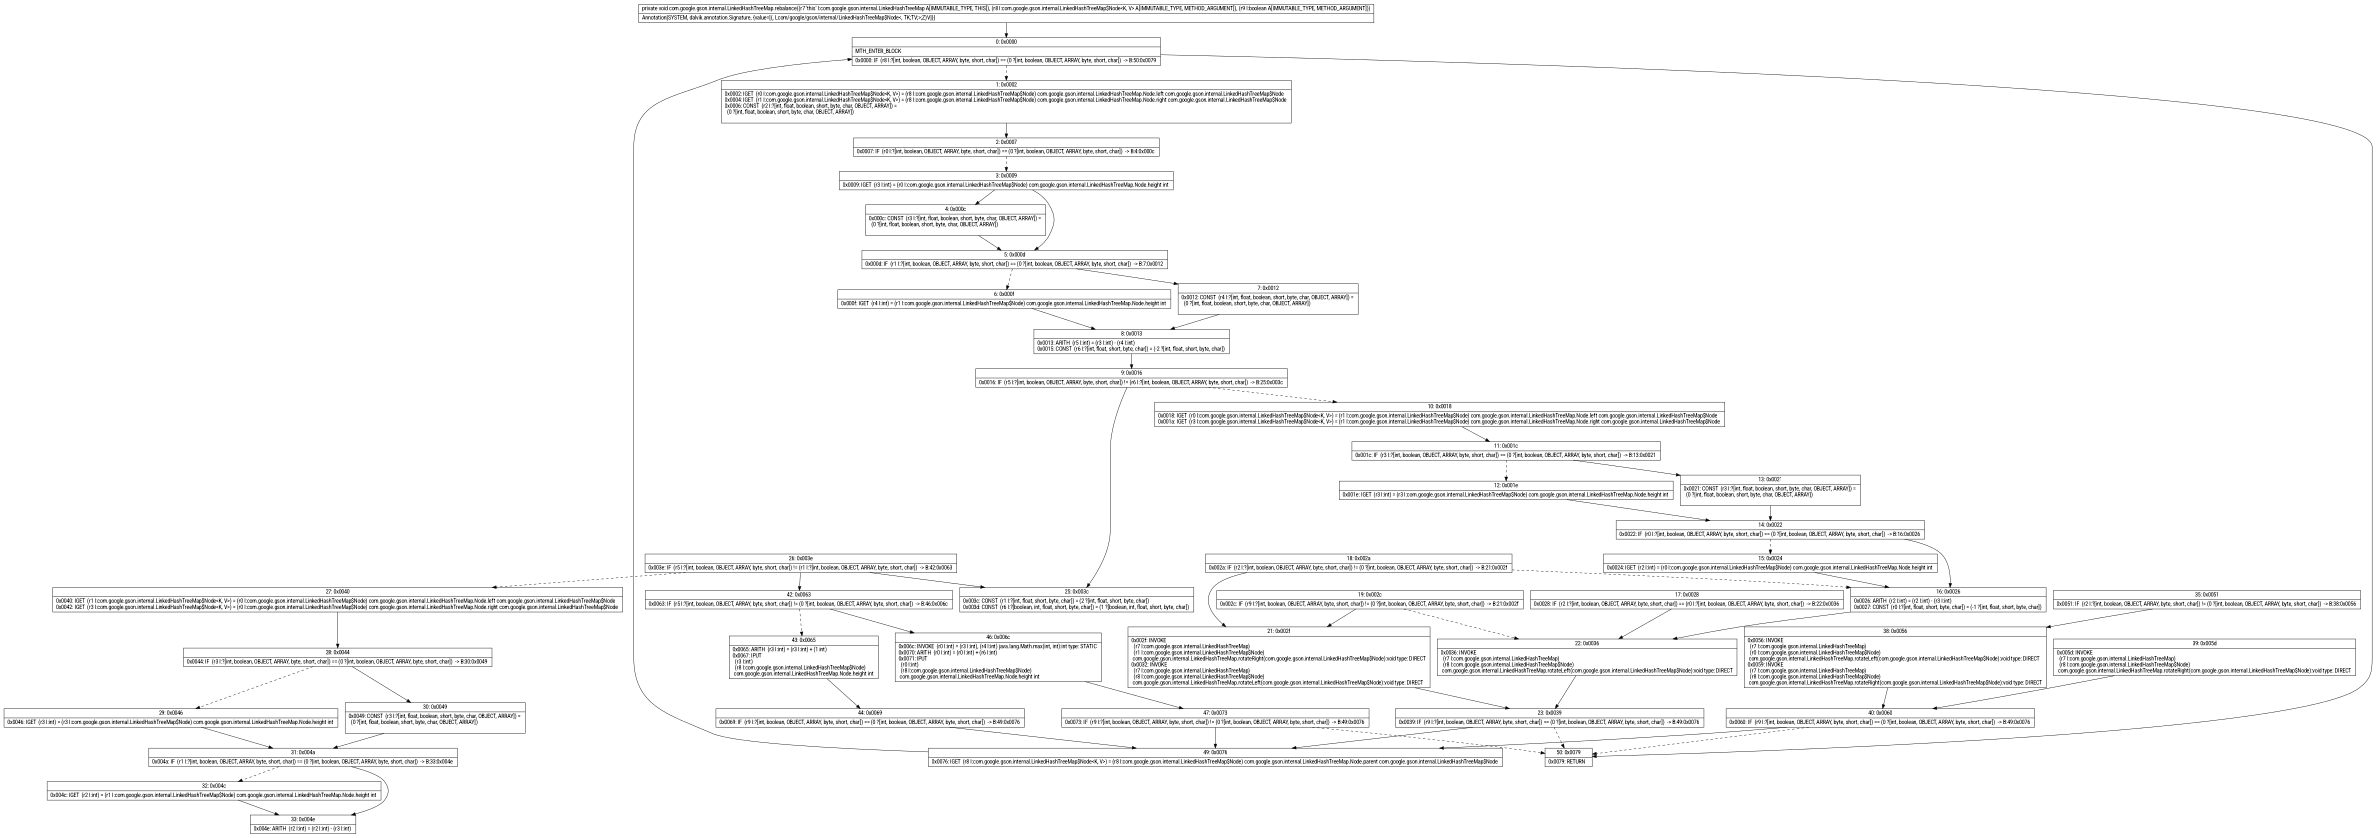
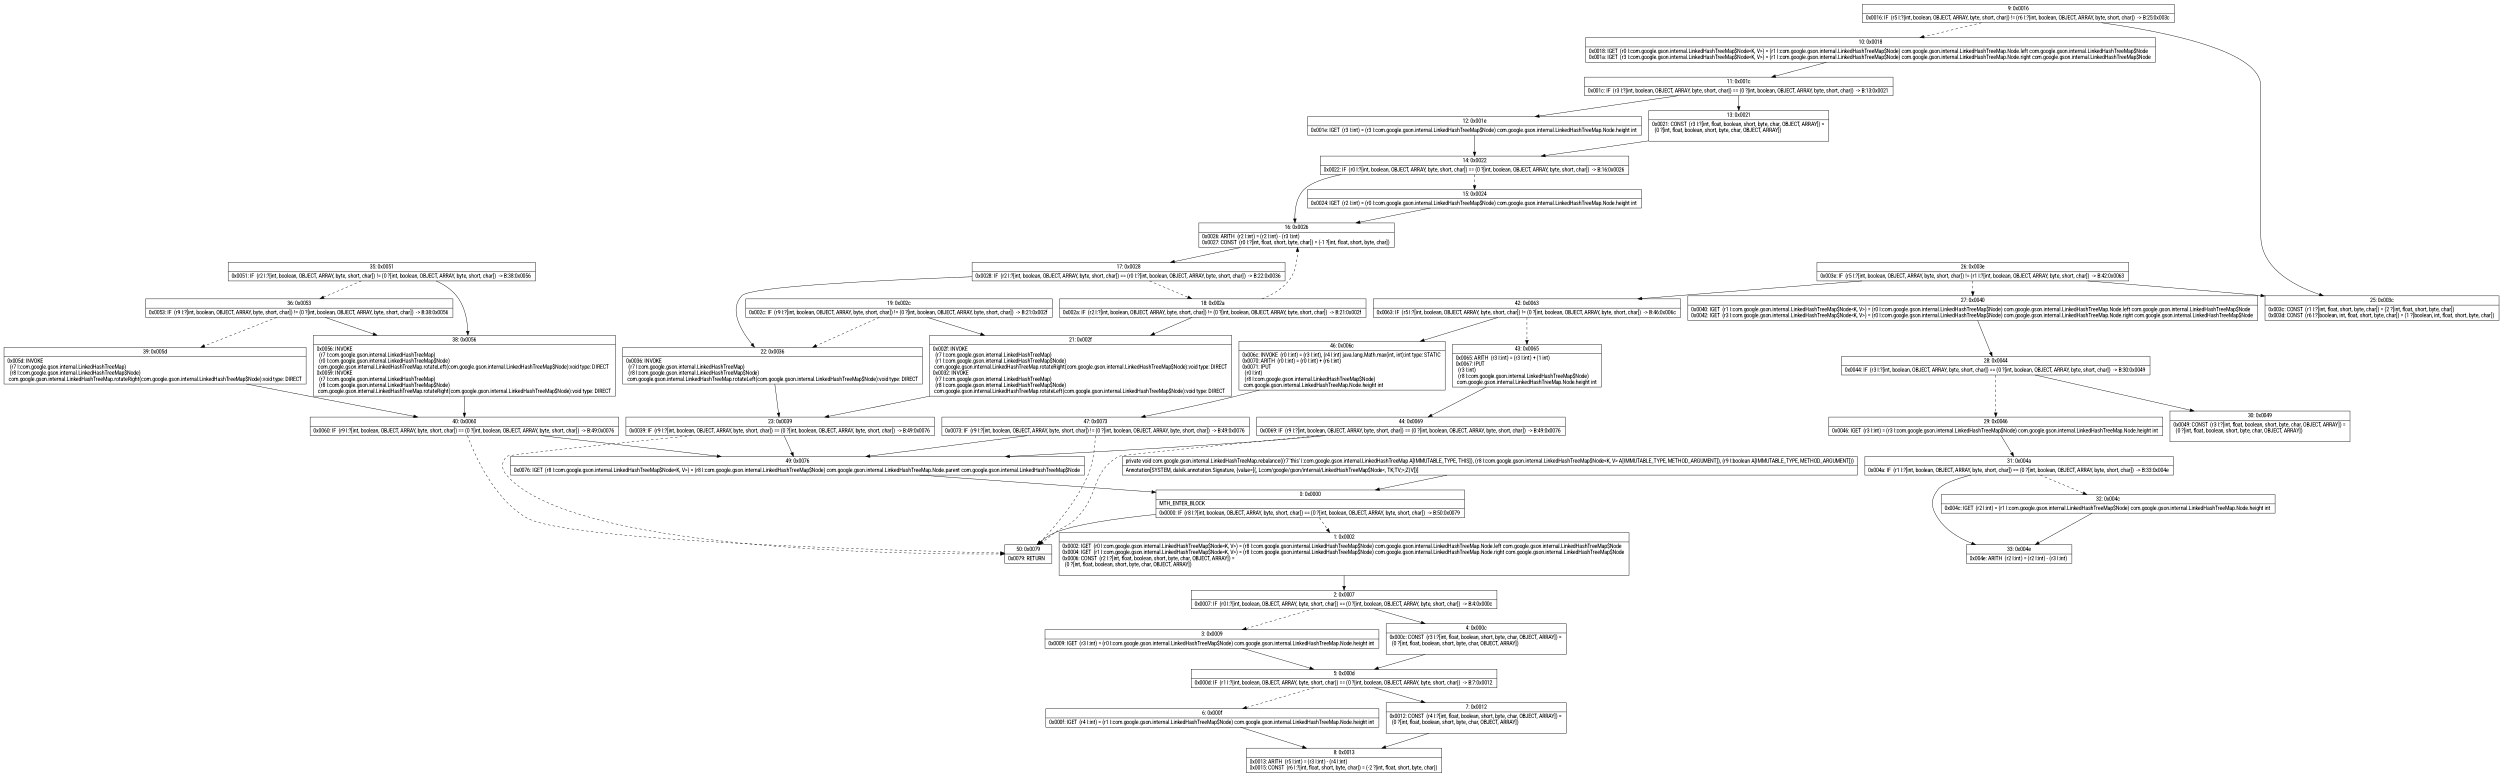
  digraph {
    fontname="Roboto Condensed"
    node [fontname="Roboto Condensed" shape=record]
    edge [fontname="Roboto Condensed"]
    n1 [label="{0\:\ 0x0000|MTH_ENTER_BLOCK\l|0x0000: IF  (r8 I:?[int, boolean, OBJECT, ARRAY, byte, short, char]) == (0 ?[int, boolean, OBJECT, ARRAY, byte, short, char])  \-\> B:50:0x0079 \l}"]
    n2 [label="{1\:\ 0x0002|0x0002: IGET  (r0 I:com.google.gson.internal.LinkedHashTreeMap$Node\<K, V\>) = (r8 I:com.google.gson.internal.LinkedHashTreeMap$Node) com.google.gson.internal.LinkedHashTreeMap.Node.left com.google.gson.internal.LinkedHashTreeMap$Node \l0x0004: IGET  (r1 I:com.google.gson.internal.LinkedHashTreeMap$Node\<K, V\>) = (r8 I:com.google.gson.internal.LinkedHashTreeMap$Node) com.google.gson.internal.LinkedHashTreeMap.Node.right com.google.gson.internal.LinkedHashTreeMap$Node \l0x0006: CONST  (r2 I:?[int, float, boolean, short, byte, char, OBJECT, ARRAY]) = \l  (0 ?[int, float, boolean, short, byte, char, OBJECT, ARRAY])\l \l}"]
    n3 [label="{50\:\ 0x0079|0x0079: RETURN   \l}"]
    n4 [label="{2\:\ 0x0007|0x0007: IF  (r0 I:?[int, boolean, OBJECT, ARRAY, byte, short, char]) == (0 ?[int, boolean, OBJECT, ARRAY, byte, short, char])  \-\> B:4:0x000c \l}"]
    n5 [label="{3\:\ 0x0009|0x0009: IGET  (r3 I:int) = (r0 I:com.google.gson.internal.LinkedHashTreeMap$Node) com.google.gson.internal.LinkedHashTreeMap.Node.height int \l}"]
    n6 [label="{4\:\ 0x000c|0x000c: CONST  (r3 I:?[int, float, boolean, short, byte, char, OBJECT, ARRAY]) = \l  (0 ?[int, float, boolean, short, byte, char, OBJECT, ARRAY])\l \l}"]
    n7 [label="{5\:\ 0x000d|0x000d: IF  (r1 I:?[int, boolean, OBJECT, ARRAY, byte, short, char]) == (0 ?[int, boolean, OBJECT, ARRAY, byte, short, char])  \-\> B:7:0x0012 \l}"]
    n8 [label="{6\:\ 0x000f|0x000f: IGET  (r4 I:int) = (r1 I:com.google.gson.internal.LinkedHashTreeMap$Node) com.google.gson.internal.LinkedHashTreeMap.Node.height int \l}"]
    n9 [label="{7\:\ 0x0012|0x0012: CONST  (r4 I:?[int, float, boolean, short, byte, char, OBJECT, ARRAY]) = \l  (0 ?[int, float, boolean, short, byte, char, OBJECT, ARRAY])\l \l}"]
    n10 [label="{8\:\ 0x0013|0x0013: ARITH  (r5 I:int) = (r3 I:int) \- (r4 I:int) \l0x0015: CONST  (r6 I:?[int, float, short, byte, char]) = (\-2 ?[int, float, short, byte, char]) \l}"]
    n11 [label="{9\:\ 0x0016|0x0016: IF  (r5 I:?[int, boolean, OBJECT, ARRAY, byte, short, char]) != (r6 I:?[int, boolean, OBJECT, ARRAY, byte, short, char])  \-\> B:25:0x003c \l}"]
    n12 [label="{10\:\ 0x0018|0x0018: IGET  (r0 I:com.google.gson.internal.LinkedHashTreeMap$Node\<K, V\>) = (r1 I:com.google.gson.internal.LinkedHashTreeMap$Node) com.google.gson.internal.LinkedHashTreeMap.Node.left com.google.gson.internal.LinkedHashTreeMap$Node \l0x001a: IGET  (r3 I:com.google.gson.internal.LinkedHashTreeMap$Node\<K, V\>) = (r1 I:com.google.gson.internal.LinkedHashTreeMap$Node) com.google.gson.internal.LinkedHashTreeMap.Node.right com.google.gson.internal.LinkedHashTreeMap$Node \l}"]
    n13 [label="{25\:\ 0x003c|0x003c: CONST  (r1 I:?[int, float, short, byte, char]) = (2 ?[int, float, short, byte, char]) \l0x003d: CONST  (r6 I:?[boolean, int, float, short, byte, char]) = (1 ?[boolean, int, float, short, byte, char]) \l}"]
    n14 [label="{11\:\ 0x001c|0x001c: IF  (r3 I:?[int, boolean, OBJECT, ARRAY, byte, short, char]) == (0 ?[int, boolean, OBJECT, ARRAY, byte, short, char])  \-\> B:13:0x0021 \l}"]
    n15 [label="{12\:\ 0x001e|0x001e: IGET  (r3 I:int) = (r3 I:com.google.gson.internal.LinkedHashTreeMap$Node) com.google.gson.internal.LinkedHashTreeMap.Node.height int \l}"]
    n16 [label="{13\:\ 0x0021|0x0021: CONST  (r3 I:?[int, float, boolean, short, byte, char, OBJECT, ARRAY]) = \l  (0 ?[int, float, boolean, short, byte, char, OBJECT, ARRAY])\l \l}"]
    n17 [label="{14\:\ 0x0022|0x0022: IF  (r0 I:?[int, boolean, OBJECT, ARRAY, byte, short, char]) == (0 ?[int, boolean, OBJECT, ARRAY, byte, short, char])  \-\> B:16:0x0026 \l}"]
    n18 [label="{15\:\ 0x0024|0x0024: IGET  (r2 I:int) = (r0 I:com.google.gson.internal.LinkedHashTreeMap$Node) com.google.gson.internal.LinkedHashTreeMap.Node.height int \l}"]
    n19 [label="{16\:\ 0x0026|0x0026: ARITH  (r2 I:int) = (r2 I:int) \- (r3 I:int) \l0x0027: CONST  (r0 I:?[int, float, short, byte, char]) = (\-1 ?[int, float, short, byte, char]) \l}"]
    n20 [label="{17\:\ 0x0028|0x0028: IF  (r2 I:?[int, boolean, OBJECT, ARRAY, byte, short, char]) == (r0 I:?[int, boolean, OBJECT, ARRAY, byte, short, char])  \-\> B:22:0x0036 \l}"]
    n21 [label="{18\:\ 0x002a|0x002a: IF  (r2 I:?[int, boolean, OBJECT, ARRAY, byte, short, char]) != (0 ?[int, boolean, OBJECT, ARRAY, byte, short, char])  \-\> B:21:0x002f \l}"]
    n22 [label="{22\:\ 0x0036|0x0036: INVOKE  \l  (r7 I:com.google.gson.internal.LinkedHashTreeMap)\l  (r8 I:com.google.gson.internal.LinkedHashTreeMap$Node)\l com.google.gson.internal.LinkedHashTreeMap.rotateLeft(com.google.gson.internal.LinkedHashTreeMap$Node):void type: DIRECT \l}"]
    n23 [label="{21\:\ 0x002f|0x002f: INVOKE  \l  (r7 I:com.google.gson.internal.LinkedHashTreeMap)\l  (r1 I:com.google.gson.internal.LinkedHashTreeMap$Node)\l com.google.gson.internal.LinkedHashTreeMap.rotateRight(com.google.gson.internal.LinkedHashTreeMap$Node):void type: DIRECT \l0x0032: INVOKE  \l  (r7 I:com.google.gson.internal.LinkedHashTreeMap)\l  (r8 I:com.google.gson.internal.LinkedHashTreeMap$Node)\l com.google.gson.internal.LinkedHashTreeMap.rotateLeft(com.google.gson.internal.LinkedHashTreeMap$Node):void type: DIRECT \l}"]
    n24 [label="{23\:\ 0x0039|0x0039: IF  (r9 I:?[int, boolean, OBJECT, ARRAY, byte, short, char]) == (0 ?[int, boolean, OBJECT, ARRAY, byte, short, char])  \-\> B:49:0x0076 \l}"]
    n25 [label="{19\:\ 0x002c|0x002c: IF  (r9 I:?[int, boolean, OBJECT, ARRAY, byte, short, char]) != (0 ?[int, boolean, OBJECT, ARRAY, byte, short, char])  \-\> B:21:0x002f \l}"]
    n26 [label="{49\:\ 0x0076|0x0076: IGET  (r8 I:com.google.gson.internal.LinkedHashTreeMap$Node\<K, V\>) = (r8 I:com.google.gson.internal.LinkedHashTreeMap$Node) com.google.gson.internal.LinkedHashTreeMap.Node.parent com.google.gson.internal.LinkedHashTreeMap$Node \l}"]
    n27 [label="{26\:\ 0x003e|0x003e: IF  (r5 I:?[int, boolean, OBJECT, ARRAY, byte, short, char]) != (r1 I:?[int, boolean, OBJECT, ARRAY, byte, short, char])  \-\> B:42:0x0063 \l}"]
    n28 [label="{27\:\ 0x0040|0x0040: IGET  (r1 I:com.google.gson.internal.LinkedHashTreeMap$Node\<K, V\>) = (r0 I:com.google.gson.internal.LinkedHashTreeMap$Node) com.google.gson.internal.LinkedHashTreeMap.Node.left com.google.gson.internal.LinkedHashTreeMap$Node \l0x0042: IGET  (r3 I:com.google.gson.internal.LinkedHashTreeMap$Node\<K, V\>) = (r0 I:com.google.gson.internal.LinkedHashTreeMap$Node) com.google.gson.internal.LinkedHashTreeMap.Node.right com.google.gson.internal.LinkedHashTreeMap$Node \l}"]
    n29 [label="{42\:\ 0x0063|0x0063: IF  (r5 I:?[int, boolean, OBJECT, ARRAY, byte, short, char]) != (0 ?[int, boolean, OBJECT, ARRAY, byte, short, char])  \-\> B:46:0x006c \l}"]
    n30 [label="{28\:\ 0x0044|0x0044: IF  (r3 I:?[int, boolean, OBJECT, ARRAY, byte, short, char]) == (0 ?[int, boolean, OBJECT, ARRAY, byte, short, char])  \-\> B:30:0x0049 \l}"]
    n31 [label="{43\:\ 0x0065|0x0065: ARITH  (r3 I:int) = (r3 I:int) + (1 int) \l0x0067: IPUT  \l  (r3 I:int)\l  (r8 I:com.google.gson.internal.LinkedHashTreeMap$Node)\l com.google.gson.internal.LinkedHashTreeMap.Node.height int \l}"]
    n32 [label="{46\:\ 0x006c|0x006c: INVOKE  (r0 I:int) = (r3 I:int), (r4 I:int) java.lang.Math.max(int, int):int type: STATIC \l0x0070: ARITH  (r0 I:int) = (r0 I:int) + (r6 I:int) \l0x0071: IPUT  \l  (r0 I:int)\l  (r8 I:com.google.gson.internal.LinkedHashTreeMap$Node)\l com.google.gson.internal.LinkedHashTreeMap.Node.height int \l}"]
    n33 [label="{29\:\ 0x0046|0x0046: IGET  (r3 I:int) = (r3 I:com.google.gson.internal.LinkedHashTreeMap$Node) com.google.gson.internal.LinkedHashTreeMap.Node.height int \l}"]
    n34 [label="{30\:\ 0x0049|0x0049: CONST  (r3 I:?[int, float, boolean, short, byte, char, OBJECT, ARRAY]) = \l  (0 ?[int, float, boolean, short, byte, char, OBJECT, ARRAY])\l \l}"]
    n35 [label="{31\:\ 0x004a|0x004a: IF  (r1 I:?[int, boolean, OBJECT, ARRAY, byte, short, char]) == (0 ?[int, boolean, OBJECT, ARRAY, byte, short, char])  \-\> B:33:0x004e \l}"]
    n36 [label="{32\:\ 0x004c|0x004c: IGET  (r2 I:int) = (r1 I:com.google.gson.internal.LinkedHashTreeMap$Node) com.google.gson.internal.LinkedHashTreeMap.Node.height int \l}"]
    n37 [label="{33\:\ 0x004e|0x004e: ARITH  (r2 I:int) = (r2 I:int) \- (r3 I:int) \l}"]
    n38 [label="{35\:\ 0x0051|0x0051: IF  (r2 I:?[int, boolean, OBJECT, ARRAY, byte, short, char]) != (0 ?[int, boolean, OBJECT, ARRAY, byte, short, char])  \-\> B:38:0x0056 \l}"]
+   n39 [label="{36\:\ 0x0053|0x0053: IF  (r9 I:?[int, boolean, OBJECT, ARRAY, byte, short, char]) != (0 ?[int, boolean, OBJECT, ARRAY, byte, short, char])  \-\> B:38:0x0056 \l}"]
    n40 [label="{38\:\ 0x0056|0x0056: INVOKE  \l  (r7 I:com.google.gson.internal.LinkedHashTreeMap)\l  (r0 I:com.google.gson.internal.LinkedHashTreeMap$Node)\l com.google.gson.internal.LinkedHashTreeMap.rotateLeft(com.google.gson.internal.LinkedHashTreeMap$Node):void type: DIRECT \l0x0059: INVOKE  \l  (r7 I:com.google.gson.internal.LinkedHashTreeMap)\l  (r8 I:com.google.gson.internal.LinkedHashTreeMap$Node)\l com.google.gson.internal.LinkedHashTreeMap.rotateRight(com.google.gson.internal.LinkedHashTreeMap$Node):void type: DIRECT \l}"]
    n41 [label="{39\:\ 0x005d|0x005d: INVOKE  \l  (r7 I:com.google.gson.internal.LinkedHashTreeMap)\l  (r8 I:com.google.gson.internal.LinkedHashTreeMap$Node)\l com.google.gson.internal.LinkedHashTreeMap.rotateRight(com.google.gson.internal.LinkedHashTreeMap$Node):void type: DIRECT \l}"]
    n42 [label="{40\:\ 0x0060|0x0060: IF  (r9 I:?[int, boolean, OBJECT, ARRAY, byte, short, char]) == (0 ?[int, boolean, OBJECT, ARRAY, byte, short, char])  \-\> B:49:0x0076 \l}"]
    n43 [label="{44\:\ 0x0069|0x0069: IF  (r9 I:?[int, boolean, OBJECT, ARRAY, byte, short, char]) == (0 ?[int, boolean, OBJECT, ARRAY, byte, short, char])  \-\> B:49:0x0076 \l}"]
    n44 [label="{47\:\ 0x0073|0x0073: IF  (r9 I:?[int, boolean, OBJECT, ARRAY, byte, short, char]) != (0 ?[int, boolean, OBJECT, ARRAY, byte, short, char])  \-\> B:49:0x0076 \l}"]
    n45 [label="{private void com.google.gson.internal.LinkedHashTreeMap.rebalance((r7 'this' I:com.google.gson.internal.LinkedHashTreeMap A[IMMUTABLE_TYPE, THIS]), (r8 I:com.google.gson.internal.LinkedHashTreeMap$Node\<K, V\> A[IMMUTABLE_TYPE, METHOD_ARGUMENT]), (r9 I:boolean A[IMMUTABLE_TYPE, METHOD_ARGUMENT]))  | Annotation[SYSTEM, dalvik.annotation.Signature, \{value=[(, Lcom\/google\/gson\/internal\/LinkedHashTreeMap$Node\<, TK;TV;\>;Z)V]\}]\l}"]
    n1 -> n2 [style=dashed]
    n1 -> n3
    n2 -> n4
    n4 -> n5 [style=dashed]
-   n5 -> n6
+   n4 -> n6
    n5 -> n7
    n6 -> n7
    n7 -> n8 [style=dashed]
    n7 -> n9
    n8 -> n10
    n9 -> n10
-   n10 -> n11
    n11 -> n12 [style=dashed]
    n11 -> n13
    n12 -> n14
-   n14 -> n15 [style=dashed]
+   n14 -> n15 [style=solid]
    n14 -> n16
    n15 -> n17
    n16 -> n17
    n17 -> n18 [style=dashed]
    n17 -> n19
    n18 -> n19
-   n19 -> n22
+   n19 -> n20
+   n20 -> n21 [style=dashed]
    n20 -> n22
    n21 -> n19 [style=dashed]
    n21 -> n23
    n22 -> n24
    n23 -> n24
    n24 -> n3 [style=dashed]
    n24 -> n26
    n25 -> n22 [style=dashed]
    n25 -> n23
    n26 -> n1
    n27 -> n13
    n27 -> n28 [style=dashed]
    n27 -> n29
    n28 -> n30
    n29 -> n31 [style=dashed]
    n29 -> n32
    n30 -> n33 [style=dashed]
    n30 -> n34
    n31 -> n43
    n32 -> n44
    n33 -> n35
-   n34 -> n35
    n35 -> n36 [style=dashed]
    n35 -> n37
    n36 -> n37
+   n38 -> n39 [style=dashed]
    n38 -> n40
+   n39 -> n40
+   n39 -> n41 [style=dashed]
    n40 -> n42
    n41 -> n42
    n42 -> n3 [style=dashed]
    n42 -> n26
+   n43 -> n3 [style=dashed]
    n43 -> n26
    n44 -> n3 [style=dashed]
    n44 -> n26
    n45 -> n1
  }
